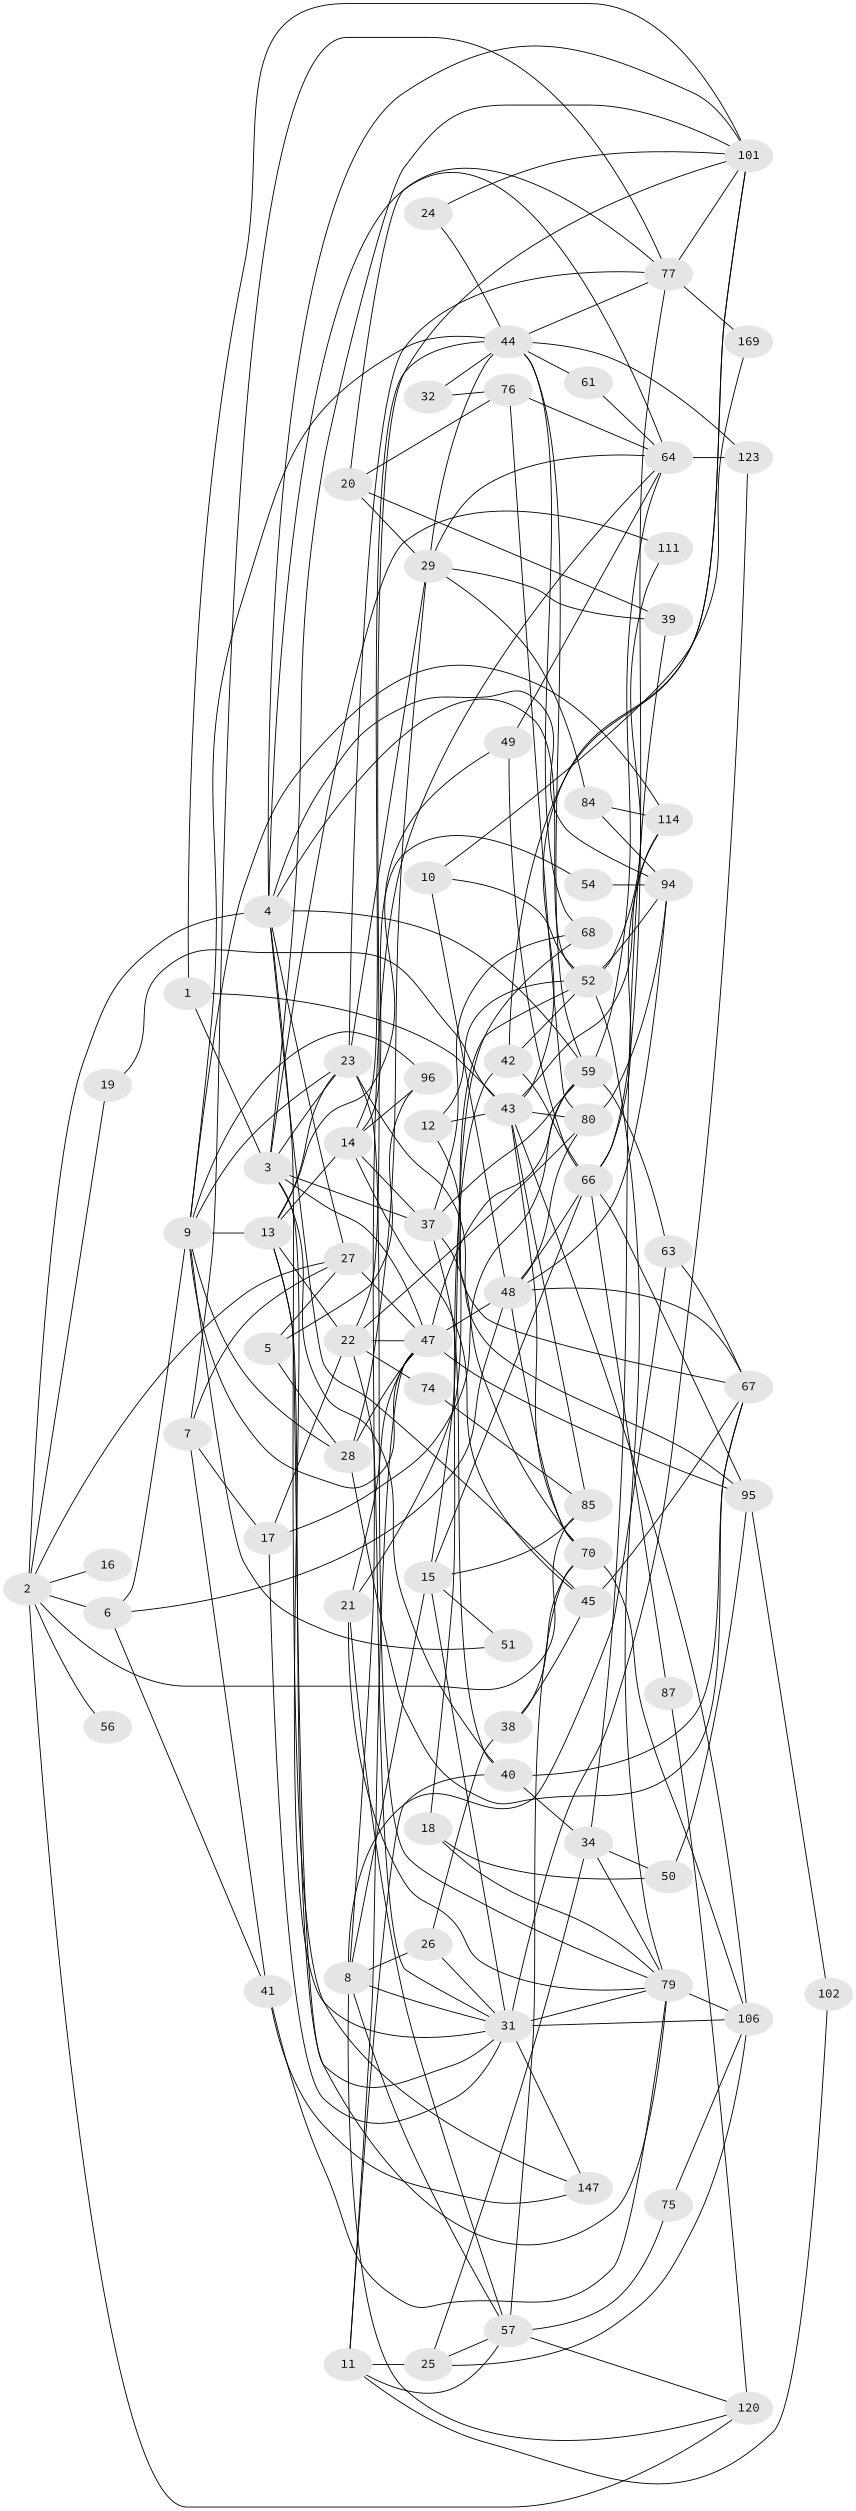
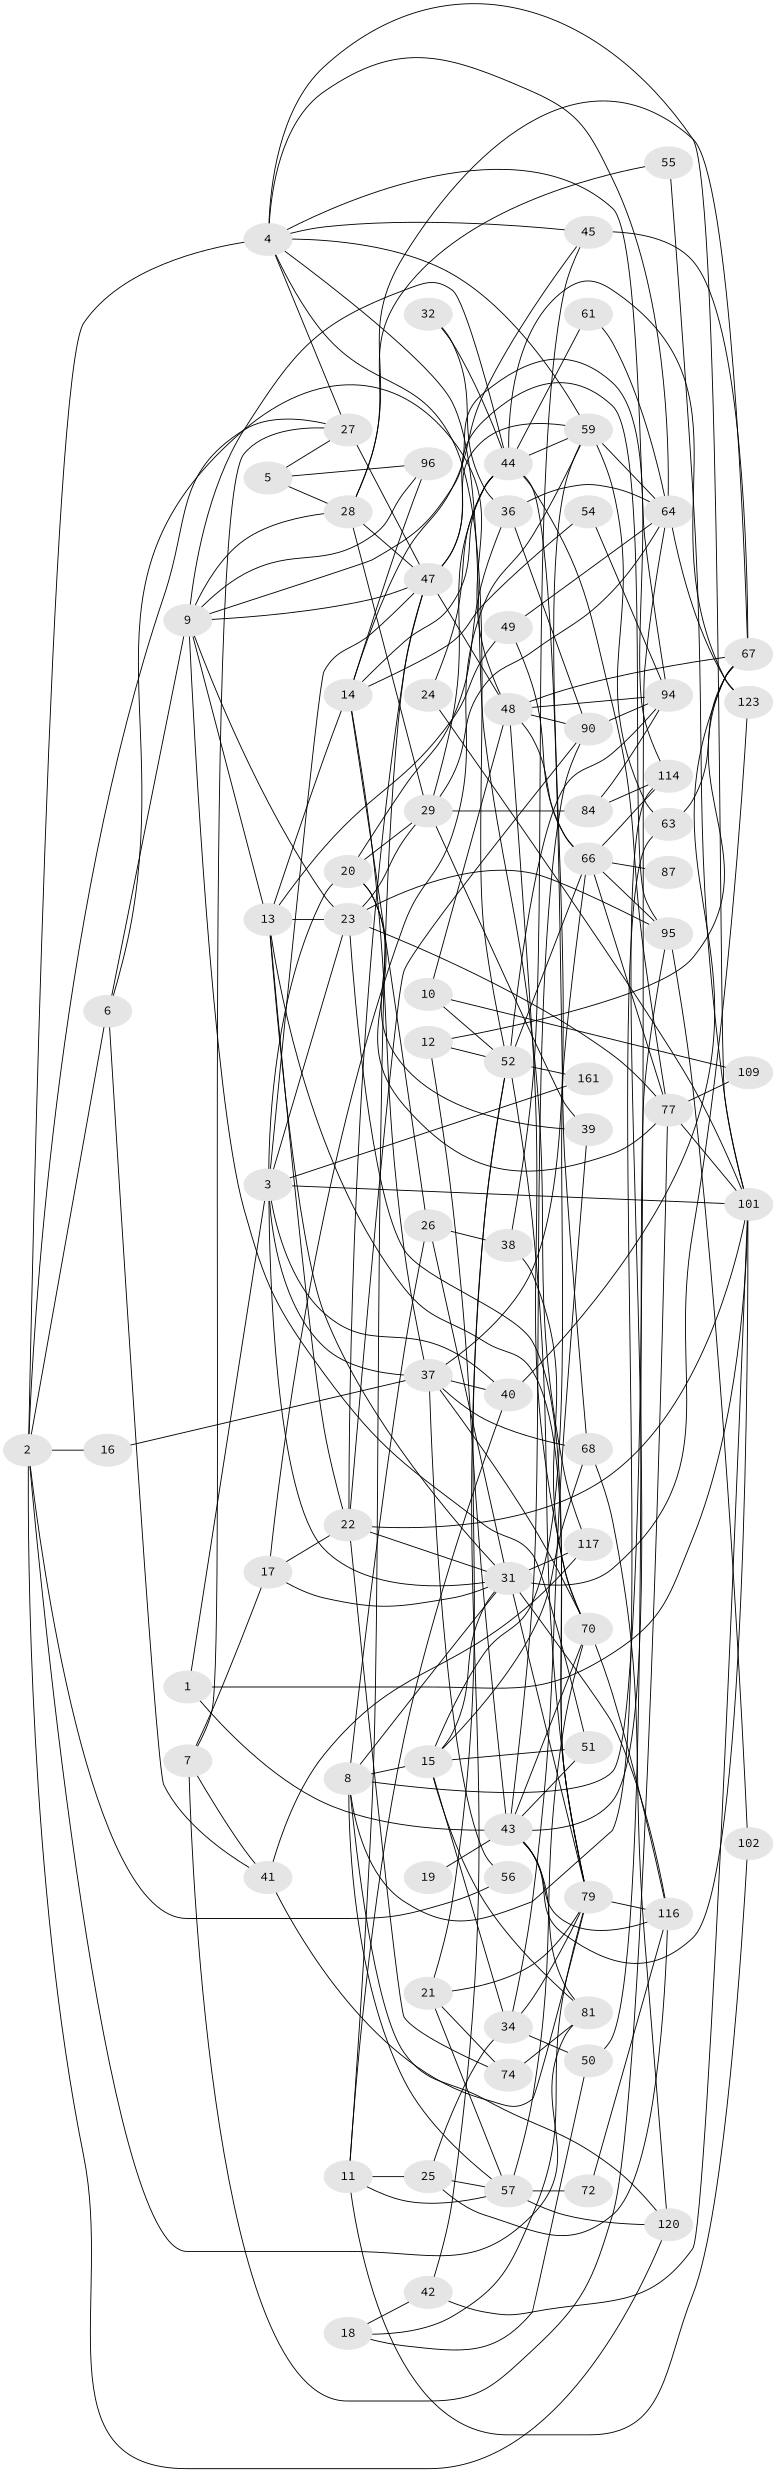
  graph {
    fontname="Source Code Pro"
    rankdir=LR
    node [color=gray90 fontname="Source Code Pro" style=filled]
    edge [fontname="Source Code Pro"]
    1 [super="+46"]
    3 [super="+76"]
    43 [super="+62"]
    101 [super="+103"]
    20 [super="+88"]
    23 [super="+99"]
    31 [super="+90"]
    37 [super="+115"]
    40 [super="+100"]
    47 [super="+65"]
-   111
-   85
+   111 [label=161]
+   85 [label=81]
    51
    114
-   80 [super="+110"]
-   116 [super="+118" label=106]
+   80 [super="+110" label=90]
+   116 [super="+118"]
    70 [super="+124"]
    2 [super="+106"]
    4 [super="+82"]
    6 [super="+33"]
    16
    19
    27 [super="+78"]
    56
    120
    45 [super="+53"]
    52 [super="+121"]
    59 [super="+81"]
    64 [super="+91"]
    94 [super="+122"]
-   117 [label=147]
+   117
    9 [super="+69"]
    41 [super="+75"]
    48
    77
    29 [super="+92"]
-   36 [label=76]
+   36
    39
    79 [super="+113"]
    95 [super="+119"]
    123
    68
    67 [super="+86"]
    63
    5 [super="+83"]
    28 [super="+97"]
    96
+   55
    13 [super="+71"]
    44 [super="+89"]
    66 [super="+108"]
    17 [super="+35"]
    22 [super="+107"]
    7
-   109 [label=169]
+   109
    8 [super="+98"]
    15 [super="+60"]
    26
    57 [super="+105"]
    34 [super="+112"]
    38 [super="+104"]
-   72 [label=75]
+   72
    49
    14 [super="+73"]
    61
    10
    11 [super="+93"]
    25
    102
    12
    74
    54 [super="+58"]
    50
    87
    18
    42
    84
    21 [super="+30"]
    24
    32
    1 -- 3
    1 -- 43
    1 -- 101
    3 -- 101
+   3 -- 20
    3 -- 23
    3 -- 31
    3 -- 37
    3 -- 40
    3 -- 47
    3 -- 111
    43 -- 101
    43 -- 85
+   43 -- 51
    43 -- 114
    43 -- 80
    43 -- 116
    43 -- 70
    20 -- 77
    20 -- 29
    20 -- 36
    20 -- 39
    23 -- 77
    23 -- 29
    23 -- 79
    23 -- 95
    31 -- 116
    31 -- 117
    31 -- 79
    31 -- 123
    37 -- 40
    37 -- 70
+   37 -- 56
    37 -- 59
    37 -- 68
    40 -- 67
    47 -- 59
    47 -- 48
    47 -- 95
    80 -- 94
    70 -- 116
    2 -- 85
    2 -- 4
    2 -- 6
    2 -- 16
-   2 -- 19
    2 -- 27
    2 -- 56
    2 -- 120
    4 -- 101
    4 -- 27
    4 -- 45
    4 -- 52
    4 -- 59
    4 -- 64
    4 -- 94
    4 -- 117
    6 -- 9
    6 -- 41
    6 -- 48
+   16 -- 37
    19 -- 43
    27 -- 47
    45 -- 67
    52 -- 111
    52 -- 94
    52 -- 79
    59 -- 64
    59 -- 63
    64 -- 123
    9 -- 23
    9 -- 47 [weight=2]
    9 -- 51
    9 -- 114
    9 -- 28
    9 -- 96
    9 -- 13
    9 -- 44
    41 -- 117
    41 -- 79
    48 -- 80
    48 -- 70
    48 -- 94
    48 -- 67
    48 -- 66
    77 -- 101
    77 -- 109
    29 -- 64
    29 -- 39
    29 -- 44
    29 -- 84
    36 -- 80
    36 -- 64
    79 -- 116
    95 -- 102
    63 -- 67
    5 -- 27
    5 -- 28
    5 -- 96
    28 -- 47
    28 -- 29
    28 -- 67
+   28 -- 55
+   55 -- 101
    13 -- 23
    13 -- 31
    13 -- 79
    13 -- 22
    13 -- 49
    13 -- 14
    44 -- 59
    44 -- 77
    44 -- 123
    44 -- 68
    44 -- 61
    66 -- 114
    66 -- 77
    66 -- 95
    66 -- 87
    17 -- 31
    17 -- 59
    17 -- 22
    22 -- 101
    22 -- 31
    22 -- 47
    22 -- 80
    22 -- 74
    7 -- 27
    7 -- 41
    7 -- 77
    7 -- 17
    8 -- 31 [weight=2]
    8 -- 120
    8 -- 64
    8 -- 63
    8 -- 15
    8 -- 26
    8 -- 57
    15 -- 31
    15 -- 85
    15 -- 51
    15 -- 68
    15 -- 66
-   40 -- 34
+   15 -- 34
    26 -- 31
    26 -- 38
    57 -- 70
    57 -- 120
    57 -- 72
    34 -- 39
    34 -- 79
    34 -- 50
    38 -- 70
    38 -- 45
    72 -- 116
    49 -- 64
    49 -- 66
    14 -- 37
    14 -- 45
    14 -- 96
    14 -- 44
+   14 -- 26
    14 -- 54
    61 -- 64
    10 -- 52
    10 -- 48
    10 -- 109
    11 -- 40
    11 -- 47
    11 -- 57
    11 -- 25
    11 -- 102
    25 -- 116
    25 -- 57
    25 -- 34
    12 -- 43
    12 -- 52
    12 -- 67
    74 -- 85
    54 -- 94 [weight=2]
    50 -- 95
-   87 -- 120
+   68 -- 120
    18 -- 79
    18 -- 50
    18 -- 42
    42 -- 101
    42 -- 52
-   42 -- 66
+   52 -- 66
    84 -- 114
    84 -- 94
-   21 -- 47
+   21 -- 74
    21 -- 52
    21 -- 79
    21 -- 57
    24 -- 101
    24 -- 44
    32 -- 36
    32 -- 44
  }
